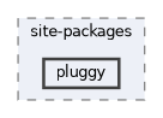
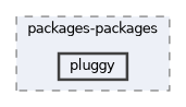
  digraph {
    compound=true
    n1 [color=grey25 fillcolor="#edf0f7" fontname=Helvetica fontsize=10 height=0.2 label=pluggy shape=box style="filled,bold" width=0.4]
    subgraph cluster_1 {
      bgcolor="#edf0f7"
      fontname=Helvetica
      fontsize=10
-     label="site-packages"
+     label="packages-packages"
      pencolor=grey50
      style="filled,dashed"
      n1
    }
  }
